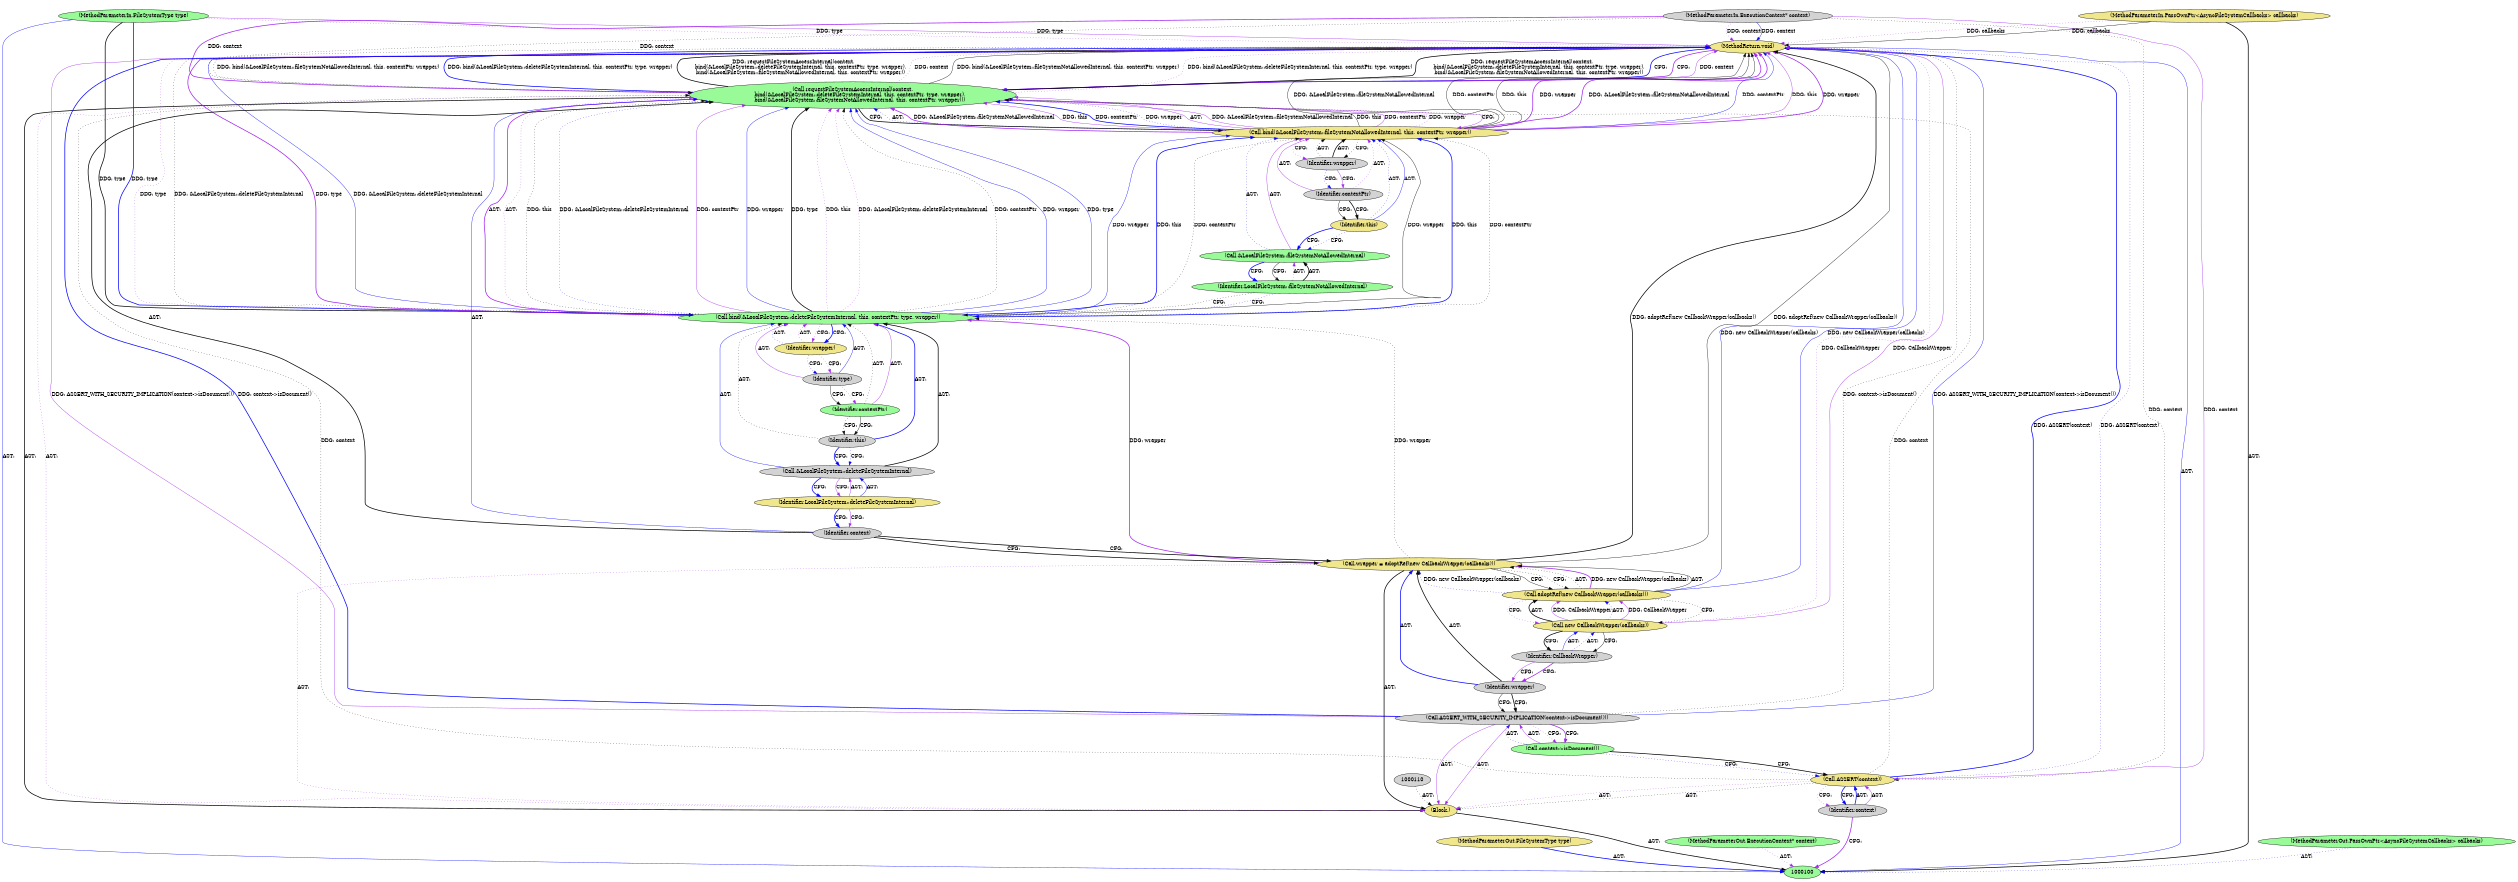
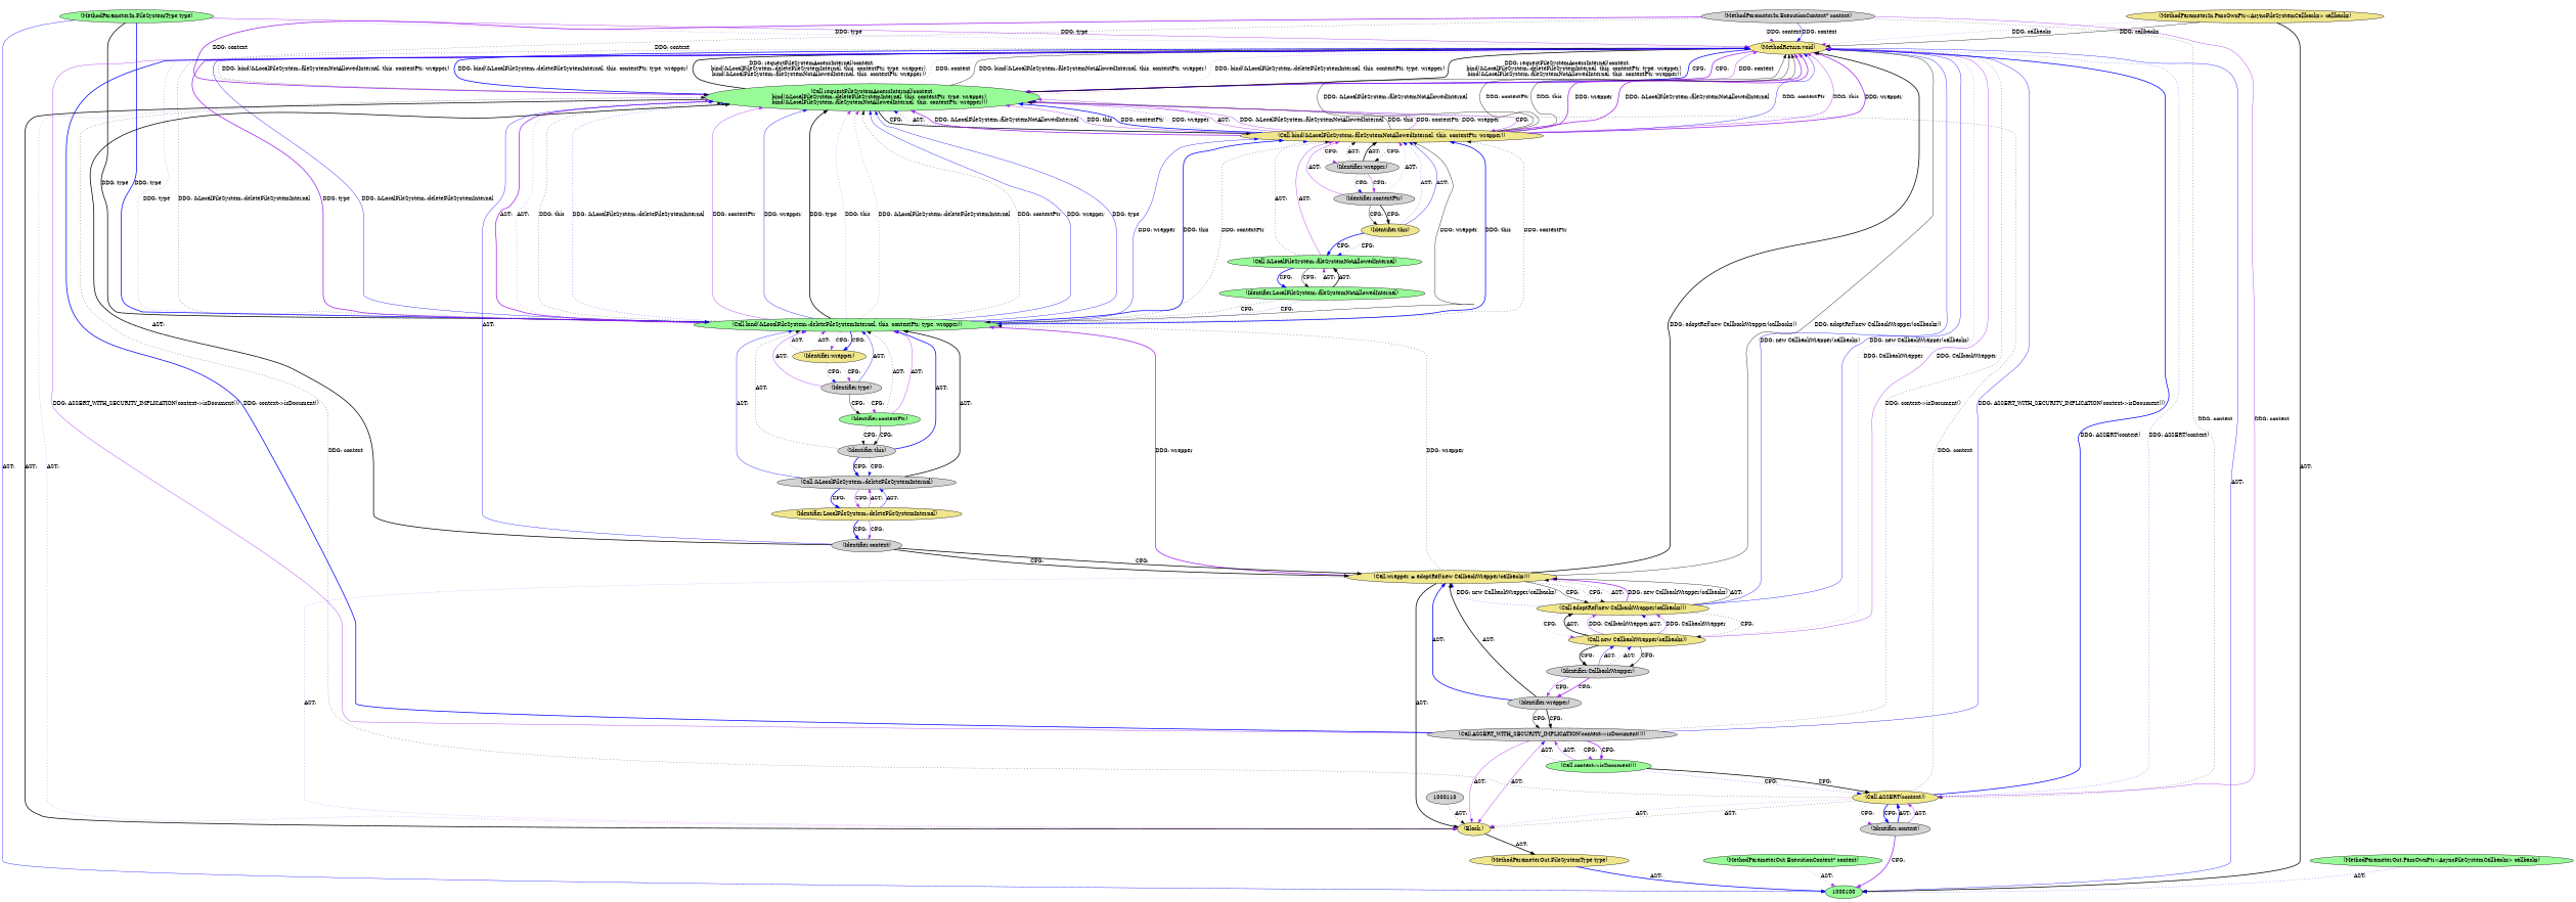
  digraph {
    node [fillcolor=khaki style=filled]
    edge [color=purple style=dotted]
    n1 [label="(MethodReturn,void)"]
    n2 [fillcolor=palegreen label="(Call,requestFileSystemAccessInternal(context,\n         bind(&LocalFileSystem::deleteFileSystemInternal, this, contextPtr, type, wrapper),\n         bind(&LocalFileSystem::fileSystemNotAllowedInternal, this, contextPtr, wrapper)))"]
    1000100 [fillcolor=palegreen]
    n4 [label="(Call,bind(&LocalFileSystem::fileSystemNotAllowedInternal, this, contextPtr, wrapper))"]
    n5 [label="(Block,)"]
    n6 [fillcolor=lightgrey label="(MethodParameterIn,ExecutionContext* context)"]
    n7 [label="(Call,ASSERT(context))"]
    n8 [fillcolor=lightgrey label="(Identifier,context)"]
    n9 [fillcolor=palegreen label="(MethodParameterOut,ExecutionContext* context)"]
    n10 [fillcolor=palegreen label="(MethodParameterIn,FileSystemType type)"]
    n11 [fillcolor=palegreen label="(Call,bind(&LocalFileSystem::deleteFileSystemInternal, this, contextPtr, type, wrapper))"]
    n12 [label="(Identifier,wrapper)"]
    n13 [label="(MethodParameterOut,FileSystemType type)"]
    n14 [label="(MethodParameterIn,PassOwnPtr<AsyncFileSystemCallbacks> callbacks)"]
    n15 [fillcolor=palegreen label="(MethodParameterOut,PassOwnPtr<AsyncFileSystemCallbacks> callbacks)"]
    n16 [fillcolor=palegreen label="(Call,&LocalFileSystem::fileSystemNotAllowedInternal)"]
    n17 [fillcolor=palegreen label="(Identifier,LocalFileSystem::fileSystemNotAllowedInternal)"]
    n18 [fillcolor=lightgrey label="(Identifier,wrapper)"]
    n19 [label="(Identifier,this)"]
    n20 [fillcolor=lightgrey label="(Identifier,contextPtr)"]
    n21 [fillcolor=palegreen label="(Call,context->isDocument())"]
    n22 [fillcolor=lightgrey label="(Call,ASSERT_WITH_SECURITY_IMPLICATION(context->isDocument()))"]
    n23 [label="(Call,wrapper = adoptRef(new CallbackWrapper(callbacks)))"]
    n24 [label="(Call,adoptRef(new CallbackWrapper(callbacks)))"]
    n25 [label="(Call,new CallbackWrapper(callbacks))"]
    n26 [fillcolor=lightgrey label="(Identifier,wrapper)"]
    n27 [fillcolor=lightgrey label="(Identifier,CallbackWrapper)"]
    n28 [fillcolor=lightgrey label="(Identifier,context)"]
    n29 [fillcolor=lightgrey label="(Call,&LocalFileSystem::deleteFileSystemInternal)"]
    n30 [label="(Identifier,LocalFileSystem::deleteFileSystemInternal)"]
    n31 [fillcolor=lightgrey label="(Identifier,this)"]
    n32 [fillcolor=palegreen label="(Identifier,contextPtr)"]
    n33 [fillcolor=lightgrey label="(Identifier,type)"]
    1000110 [fillcolor=lightgrey]
    n1 -> n2 [color=blue label="CFG: " style=bold]
    n1 -> n2 [label="CFG: " style=bold]
    n1 -> 1000100 [color=blue label="AST: " style=solid]
    n2 -> n1 [label="DDG: context" style=solid]
    n2 -> n1 [color=black label="DDG: bind(&LocalFileSystem::fileSystemNotAllowedInternal, this, contextPtr, wrapper)"]
    n2 -> n1 [color=blue label="DDG: bind(&LocalFileSystem::deleteFileSystemInternal, this, contextPtr, type, wrapper)" style=bold]
    n2 -> n1 [color=black label="DDG: requestFileSystemAccessInternal(context,\n         bind(&LocalFileSystem::deleteFileSystemInternal, this, contextPtr, type, wrapper),\n         bind(&LocalFileSystem::fileSystemNotAllowedInternal, this, contextPtr, wrapper))" style=bold]
    n2 -> n1 [label="DDG: context"]
    n2 -> n1 [color=black label="DDG: bind(&LocalFileSystem::fileSystemNotAllowedInternal, this, contextPtr, wrapper)" style=solid]
    n2 -> n1 [label="DDG: bind(&LocalFileSystem::deleteFileSystemInternal, this, contextPtr, type, wrapper)"]
    n2 -> n1 [color=black label="DDG: requestFileSystemAccessInternal(context,\n         bind(&LocalFileSystem::deleteFileSystemInternal, this, contextPtr, type, wrapper),\n         bind(&LocalFileSystem::fileSystemNotAllowedInternal, this, contextPtr, wrapper))" style=bold]
    n2 -> n4 [label="CFG: " style=solid]
    n2 -> n4 [color=black label="CFG: " style=bold]
    n2 -> n5 [color=black label="AST: " style=bold]
    n2 -> n5 [label="AST: "]
    n4 -> n1 [color=black label="DDG: this" style=solid]
    n4 -> n1 [label="DDG: wrapper" style=bold]
    n4 -> n1 [label="DDG: &LocalFileSystem::fileSystemNotAllowedInternal" style=bold]
    n4 -> n1 [color=blue label="DDG: contextPtr" style=solid]
    n4 -> n1 [label="DDG: this" style=solid]
    n4 -> n1 [label="DDG: wrapper" style=bold]
    n4 -> n1 [color=black label="DDG: &LocalFileSystem::fileSystemNotAllowedInternal" style=solid]
    n4 -> n1 [color=black label="DDG: contextPtr" style=solid]
    n4 -> n2 [color=blue label="AST: "]
    n4 -> n2 [label="DDG: &LocalFileSystem::fileSystemNotAllowedInternal" style=bold]
    n4 -> n2 [label="DDG: this" style=solid]
    n4 -> n2 [color=blue label="DDG: contextPtr" style=bold]
    n4 -> n2 [color=blue label="DDG: wrapper"]
    n4 -> n2 [label="AST: " style=solid]
    n4 -> n2 [label="DDG: &LocalFileSystem::fileSystemNotAllowedInternal" style=solid]
    n4 -> n2 [color=black label="DDG: this" style=solid]
    n4 -> n2 [label="DDG: contextPtr" style=solid]
    n4 -> n2 [label="DDG: wrapper"]
    n4 -> n18 [color=black label="CFG: "]
    n4 -> n18 [label="CFG: "]
-   n5 -> 1000100 [color=black label="AST: " style=bold]
+   n5 -> n13 [color=black label="AST: " style=bold]
    n6 -> n1 [label="DDG: context"]
    n6 -> n1 [color=blue label="DDG: context" style=solid]
    n6 -> n2 [label="DDG: context" style=bold]
    n6 -> n2 [color=black label="DDG: context"]
    n6 -> n7 [color=black label="DDG: context"]
    n6 -> n7 [label="DDG: context" style=solid]
    n7 -> n1 [color=blue label="DDG: ASSERT(context)" style=bold]
    n7 -> n1 [color=blue label="DDG: ASSERT(context)"]
    n7 -> n2 [color=black label="DDG: context"]
    n7 -> n2 [color=black label="DDG: context"]
    n7 -> n5 [color=black label="AST: "]
    n7 -> n5 [label="AST: "]
    n7 -> n8 [label="CFG: "]
    n7 -> n8 [color=blue label="CFG: " style=bold]
    n8 -> 1000100 [label="CFG: " style=bold]
    n8 -> n7 [color=blue label="AST: " style=bold]
    n8 -> n7 [label="AST: " style=solid]
    n9 -> 1000100 [label="AST: "]
    n10 -> n1 [label="DDG: type" style=solid]
    n10 -> n1 [label="DDG: type"]
    n10 -> 1000100 [color=blue label="AST: " style=solid]
    n10 -> n11 [color=black label="DDG: type" style=bold]
    n10 -> n11 [color=blue label="DDG: type" style=bold]
    n11 -> n1 [label="DDG: type" style=bold]
    n11 -> n1 [color=black label="DDG: &LocalFileSystem::deleteFileSystemInternal"]
    n11 -> n1 [label="DDG: type"]
    n11 -> n1 [color=blue label="DDG: &LocalFileSystem::deleteFileSystemInternal" style=solid]
    n11 -> n2 [label="AST: "]
    n11 -> n2 [color=black label="DDG: this"]
    n11 -> n2 [color=blue label="DDG: &LocalFileSystem::deleteFileSystemInternal"]
    n11 -> n2 [label="DDG: contextPtr" style=solid]
    n11 -> n2 [color=blue label="DDG: wrapper" style=solid]
    n11 -> n2 [color=black label="DDG: type" style=bold]
    n11 -> n2 [label="AST: " style=bold]
    n11 -> n2 [label="DDG: this"]
    n11 -> n2 [label="DDG: &LocalFileSystem::deleteFileSystemInternal"]
    n11 -> n2 [color=black label="DDG: contextPtr"]
    n11 -> n2 [color=blue label="DDG: wrapper" style=solid]
    n11 -> n2 [color=blue label="DDG: type" style=solid]
    n11 -> n4 [color=blue label="DDG: this" style=bold]
    n11 -> n4 [color=black label="DDG: contextPtr"]
    n11 -> n4 [color=blue label="DDG: wrapper" style=solid]
    n11 -> n4 [color=blue label="DDG: this" style=bold]
    n11 -> n4 [color=black label="DDG: contextPtr"]
    n11 -> n4 [color=black label="DDG: wrapper" style=solid]
    n11 -> n12 [label="CFG: "]
    n11 -> n12 [color=blue label="CFG: " style=bold]
    n12 -> n11 [color=blue label="AST: "]
    n12 -> n11 [label="AST: "]
    n12 -> n33 [label="CFG: "]
    n12 -> n33 [color=blue label="CFG: "]
    n13 -> 1000100 [color=blue label="AST: " style=bold]
    n14 -> n1 [color=black label="DDG: callbacks" style=solid]
    n14 -> n1 [label="DDG: callbacks"]
    n14 -> 1000100 [color=black label="AST: " style=bold]
    n15 -> 1000100 [color=blue label="AST: "]
    n16 -> n4 [color=blue label="AST: "]
    n16 -> n4 [label="AST: " style=solid]
    n16 -> n17 [color=blue label="CFG: " style=bold]
    n16 -> n17 [color=black label="CFG: " style=solid]
    n17 -> n11 [color=blue label="CFG: "]
    n17 -> n11 [color=black label="CFG: "]
    n17 -> n16 [label="AST: "]
    n17 -> n16 [color=black label="AST: " style=bold]
    n18 -> n4 [color=black label="AST: "]
    n18 -> n4 [color=black label="AST: " style=bold]
    n18 -> n20 [label="CFG: " style=solid]
    n18 -> n20 [color=blue label="CFG: "]
    n19 -> n4 [color=blue label="AST: "]
    n19 -> n4 [color=blue label="AST: " style=solid]
    n19 -> n16 [color=blue label="CFG: "]
    n19 -> n16 [color=blue label="CFG: " style=bold]
    n20 -> n4 [label="AST: " style=solid]
    n20 -> n4 [label="AST: "]
    n20 -> n19 [color=black label="CFG: " style=solid]
    n20 -> n19 [color=black label="CFG: " style=bold]
    n21 -> n7 [color=blue label="CFG: "]
    n21 -> n7 [color=black label="CFG: " style=bold]
    n21 -> n22 [color=blue label="AST: "]
    n21 -> n22 [label="AST: " style=solid]
    n22 -> n1 [label="DDG: ASSERT_WITH_SECURITY_IMPLICATION(context->isDocument())" style=solid]
    n22 -> n1 [color=black label="DDG: context->isDocument()"]
    n22 -> n1 [color=blue label="DDG: ASSERT_WITH_SECURITY_IMPLICATION(context->isDocument())" style=solid]
    n22 -> n1 [color=blue label="DDG: context->isDocument()" style=bold]
    n22 -> n5 [label="AST: " style=solid]
    n22 -> n5 [label="AST: " style=solid]
    n22 -> n21 [label="CFG: "]
    n22 -> n21 [label="CFG: " style=bold]
    n23 -> n1 [color=black label="DDG: adoptRef(new CallbackWrapper(callbacks))" style=solid]
    n23 -> n1 [color=black label="DDG: adoptRef(new CallbackWrapper(callbacks))" style=bold]
    n23 -> n5 [color=black label="AST: " style=bold]
    n23 -> n5 [label="AST: "]
    n23 -> n11 [label="DDG: wrapper" style=bold]
    n23 -> n11 [color=black label="DDG: wrapper"]
    n23 -> n24 [color=black label="CFG: " style=solid]
    n23 -> n24 [color=black label="CFG: "]
    n24 -> n1 [color=blue label="DDG: new CallbackWrapper(callbacks)" style=solid]
    n24 -> n1 [color=blue label="DDG: new CallbackWrapper(callbacks)" style=solid]
    n24 -> n23 [color=black label="AST: "]
    n24 -> n23 [label="DDG: new CallbackWrapper(callbacks)" style=bold]
    n24 -> n23 [color=black label="AST: " style=solid]
    n24 -> n23 [color=blue label="DDG: new CallbackWrapper(callbacks)"]
    n24 -> n25 [color=black label="CFG: "]
    n24 -> n25 [label="CFG: "]
    n25 -> n1 [label="DDG: CallbackWrapper"]
    n25 -> n1 [label="DDG: CallbackWrapper" style=solid]
    n25 -> n24 [color=black label="AST: " style=bold]
    n25 -> n24 [label="DDG: CallbackWrapper" style=solid]
    n25 -> n24 [color=blue label="AST: "]
    n25 -> n24 [label="DDG: CallbackWrapper" style=solid]
    n25 -> n27 [color=black label="CFG: " style=solid]
    n25 -> n27 [color=black label="CFG: " style=bold]
    n26 -> n22 [color=black label="CFG: " style=solid]
    n26 -> n22 [color=black label="CFG: " style=bold]
    n26 -> n23 [color=black label="AST: " style=bold]
    n26 -> n23 [color=blue label="AST: " style=bold]
    n27 -> n25 [color=blue label="AST: " style=solid]
    n27 -> n25 [color=blue label="AST: "]
    n27 -> n26 [label="CFG: " style=solid]
    n27 -> n26 [label="CFG: " style=bold]
    n28 -> n2 [color=black label="AST: " style=bold]
    n28 -> n2 [color=blue label="AST: " style=solid]
    n28 -> n23 [color=black label="CFG: " style=bold]
    n28 -> n23 [color=black label="CFG: " style=bold]
    n29 -> n11 [color=black label="AST: " style=bold]
    n29 -> n11 [color=blue label="AST: " style=solid]
    n29 -> n30 [color=blue label="CFG: " style=bold]
    n29 -> n30 [label="CFG: " style=solid]
    n30 -> n28 [label="CFG: " style=solid]
    n30 -> n28 [color=blue label="CFG: " style=bold]
    n30 -> n29 [label="AST: " style=solid]
    n30 -> n29 [color=blue label="AST: " style=solid]
    n31 -> n11 [color=blue label="AST: " style=bold]
    n31 -> n11 [color=black label="AST: "]
    n31 -> n29 [color=blue label="CFG: "]
    n31 -> n29 [color=blue label="CFG: " style=bold]
    n32 -> n11 [label="AST: " style=solid]
    n32 -> n11 [color=black label="AST: "]
    n32 -> n31 [color=black label="CFG: "]
    n32 -> n31 [color=black label="CFG: " style=solid]
    n33 -> n11 [color=blue label="AST: " style=solid]
    n33 -> n11 [label="AST: " style=solid]
    n33 -> n32 [color=black label="CFG: " style=solid]
    n33 -> n32 [label="CFG: "]
    1000110 -> n5 [color=black label="AST: "]
  }
